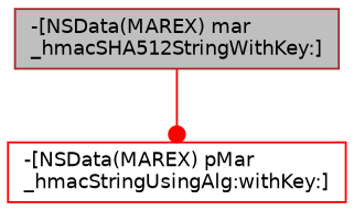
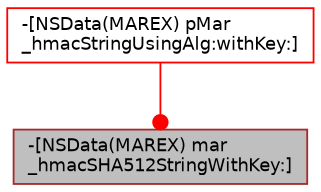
  digraph {
    rankdir=TB
    node [fontname=Helvetica fontsize=10 shape=record style=filled]
    n1 [color=brown fillcolor=grey75 fontcolor=black height=0.2 label="-[NSData(MAREX) mar\l_hmacSHA512StringWithKey:]" width=0.4]
    n2 [color=red fillcolor=white height=0.2 label="-[NSData(MAREX) pMar\l_hmacStringUsingAlg:withKey:]" width=0.4]
-   n1 -> n2 [color=red fontname=Helvetica fontsize=10 labelfontname=Helvetica labelfontsize=10 style=solid arrowhead=dot]
+   n2 -> n1 [color=red fontname=Helvetica fontsize=10 labelfontname=Helvetica labelfontsize=10 style=solid arrowhead=dot]
  }
